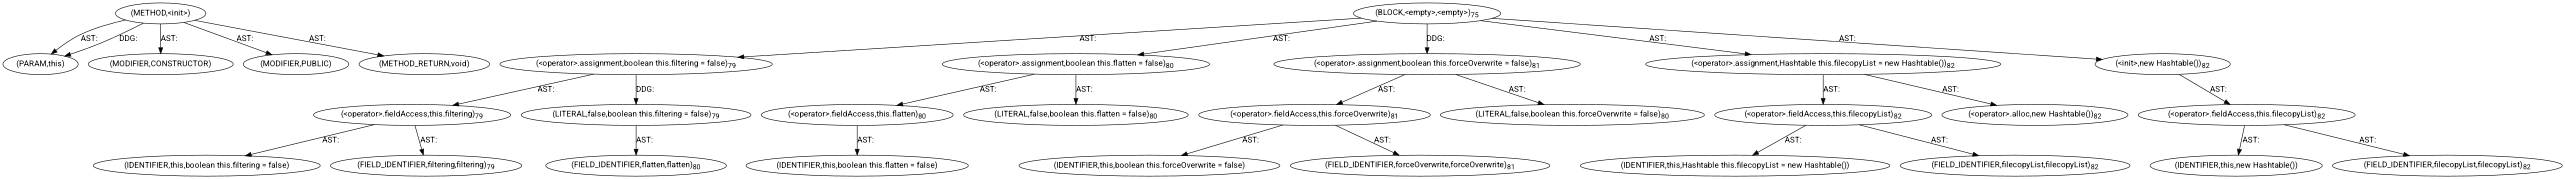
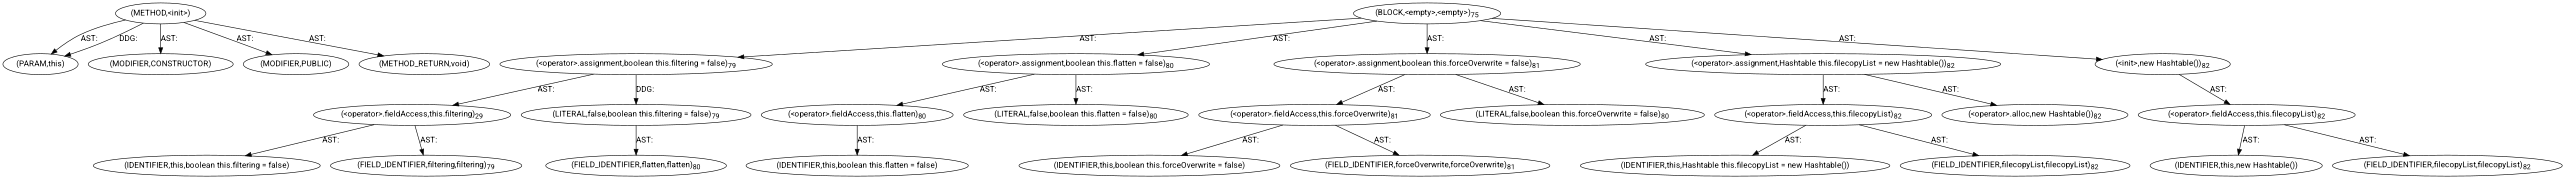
  digraph {
    fontname=Roboto
    node [fontname=Roboto]
    edge [fontname=Roboto]
    n1 [label=<(METHOD,&lt;init&gt;)>]
    n2 [label=<(PARAM,this)>]
    n3 [label=<(MODIFIER,CONSTRUCTOR)>]
    n4 [label=<(MODIFIER,PUBLIC)>]
    n5 [label=<(METHOD_RETURN,void)>]
    n6 [label=<(BLOCK,&lt;empty&gt;,&lt;empty&gt;)<SUB>75</SUB>>]
    n7 [label=<(&lt;operator&gt;.assignment,boolean this.filtering = false)<SUB>79</SUB>>]
    n8 [label=<(&lt;operator&gt;.assignment,boolean this.flatten = false)<SUB>80</SUB>>]
    n9 [label=<(&lt;operator&gt;.assignment,boolean this.forceOverwrite = false)<SUB>81</SUB>>]
    n10 [label=<(&lt;operator&gt;.assignment,Hashtable this.filecopyList = new Hashtable())<SUB>82</SUB>>]
    n11 [label=<(&lt;init&gt;,new Hashtable())<SUB>82</SUB>>]
-   n12 [label=<(&lt;operator&gt;.fieldAccess,this.filtering)<SUB>79</SUB>>]
+   n12 [label=<(&lt;operator&gt;.fieldAccess,this.filtering)<SUB>29</SUB>>]
    n13 [label=<(LITERAL,false,boolean this.filtering = false)<SUB>79</SUB>>]
    n14 [label=<(&lt;operator&gt;.fieldAccess,this.flatten)<SUB>80</SUB>>]
    n15 [label=<(LITERAL,false,boolean this.flatten = false)<SUB>80</SUB>>]
    n16 [label=<(&lt;operator&gt;.fieldAccess,this.forceOverwrite)<SUB>81</SUB>>]
    n17 [label=<(LITERAL,false,boolean this.forceOverwrite = false)<SUB>80</SUB>>]
    n18 [label=<(&lt;operator&gt;.fieldAccess,this.filecopyList)<SUB>82</SUB>>]
    n19 [label=<(&lt;operator&gt;.alloc,new Hashtable())<SUB>82</SUB>>]
    n20 [label=<(&lt;operator&gt;.fieldAccess,this.filecopyList)<SUB>82</SUB>>]
    n21 [label=<(IDENTIFIER,this,boolean this.filtering = false)>]
    n22 [label=<(FIELD_IDENTIFIER,filtering,filtering)<SUB>79</SUB>>]
    n23 [label=<(FIELD_IDENTIFIER,flatten,flatten)<SUB>80</SUB>>]
    n24 [label=<(IDENTIFIER,this,boolean this.flatten = false)>]
    n25 [label=<(IDENTIFIER,this,boolean this.forceOverwrite = false)>]
    n26 [label=<(FIELD_IDENTIFIER,forceOverwrite,forceOverwrite)<SUB>81</SUB>>]
    n27 [label=<(IDENTIFIER,this,Hashtable this.filecopyList = new Hashtable())>]
    n28 [label=<(FIELD_IDENTIFIER,filecopyList,filecopyList)<SUB>82</SUB>>]
    n29 [label=<(IDENTIFIER,this,new Hashtable())>]
    n30 [label=<(FIELD_IDENTIFIER,filecopyList,filecopyList)<SUB>82</SUB>>]
    n1 -> n2 [label="AST: "]
    n1 -> n2 [label="DDG: "]
    n1 -> n3 [label="AST: "]
    n1 -> n4 [label="AST: "]
    n1 -> n5 [label="AST: "]
    n6 -> n7 [label="AST: "]
    n6 -> n8 [label="AST: "]
-   n6 -> n9 [label="DDG: "]
+   n6 -> n9 [label="AST: "]
    n6 -> n10 [label="AST: "]
    n6 -> n11 [label="AST: "]
    n7 -> n12 [label="AST: "]
    n7 -> n13 [label="DDG: "]
    n8 -> n14 [label="AST: "]
    n8 -> n15 [label="AST: "]
    n9 -> n16 [label="AST: "]
    n9 -> n17 [label="AST: "]
    n10 -> n18 [label="AST: "]
    n10 -> n19 [label="AST: "]
    n11 -> n20 [label="AST: "]
    n12 -> n21 [label="AST: "]
    n12 -> n22 [label="AST: "]
    n13 -> n23 [label="AST: "]
    n14 -> n24 [label="AST: "]
    n16 -> n25 [label="AST: "]
    n16 -> n26 [label="AST: "]
    n18 -> n27 [label="AST: "]
    n18 -> n28 [label="AST: "]
    n20 -> n29 [label="AST: "]
    n20 -> n30 [label="AST: "]
  }
